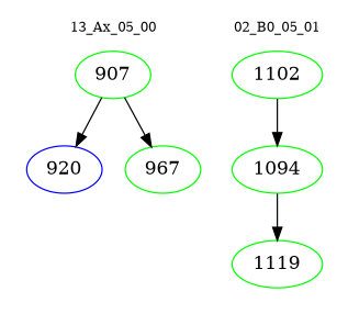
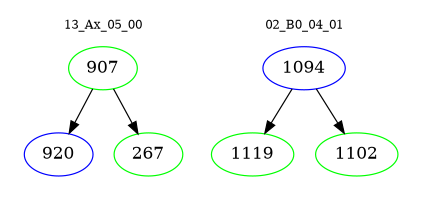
  digraph {
    node [color=green]
    edge [color=black]
    n1 [label=907]
    n2 [color=blue label=920]
-   n3 [label=967]
-   n4 [label=1094]
+   n3 [label=267]
+   n4 [color=blue label=1094]
    n5 [label=1119]
    n6 [label=1102]
    subgraph cluster_1 {
      color=white
      fontsize=10
      label="13_Ax_05_00"
      n1
      n2
      n3
    }
    subgraph cluster_2 {
      color=white
      fontsize=10
-     label="02_B0_05_01"
+     label="02_B0_04_01"
      n4
      n5
      n6
    }
    n1 -> n2
    n1 -> n3
    n4 -> n5
-   n6 -> n4
+   n4 -> n6
  }
